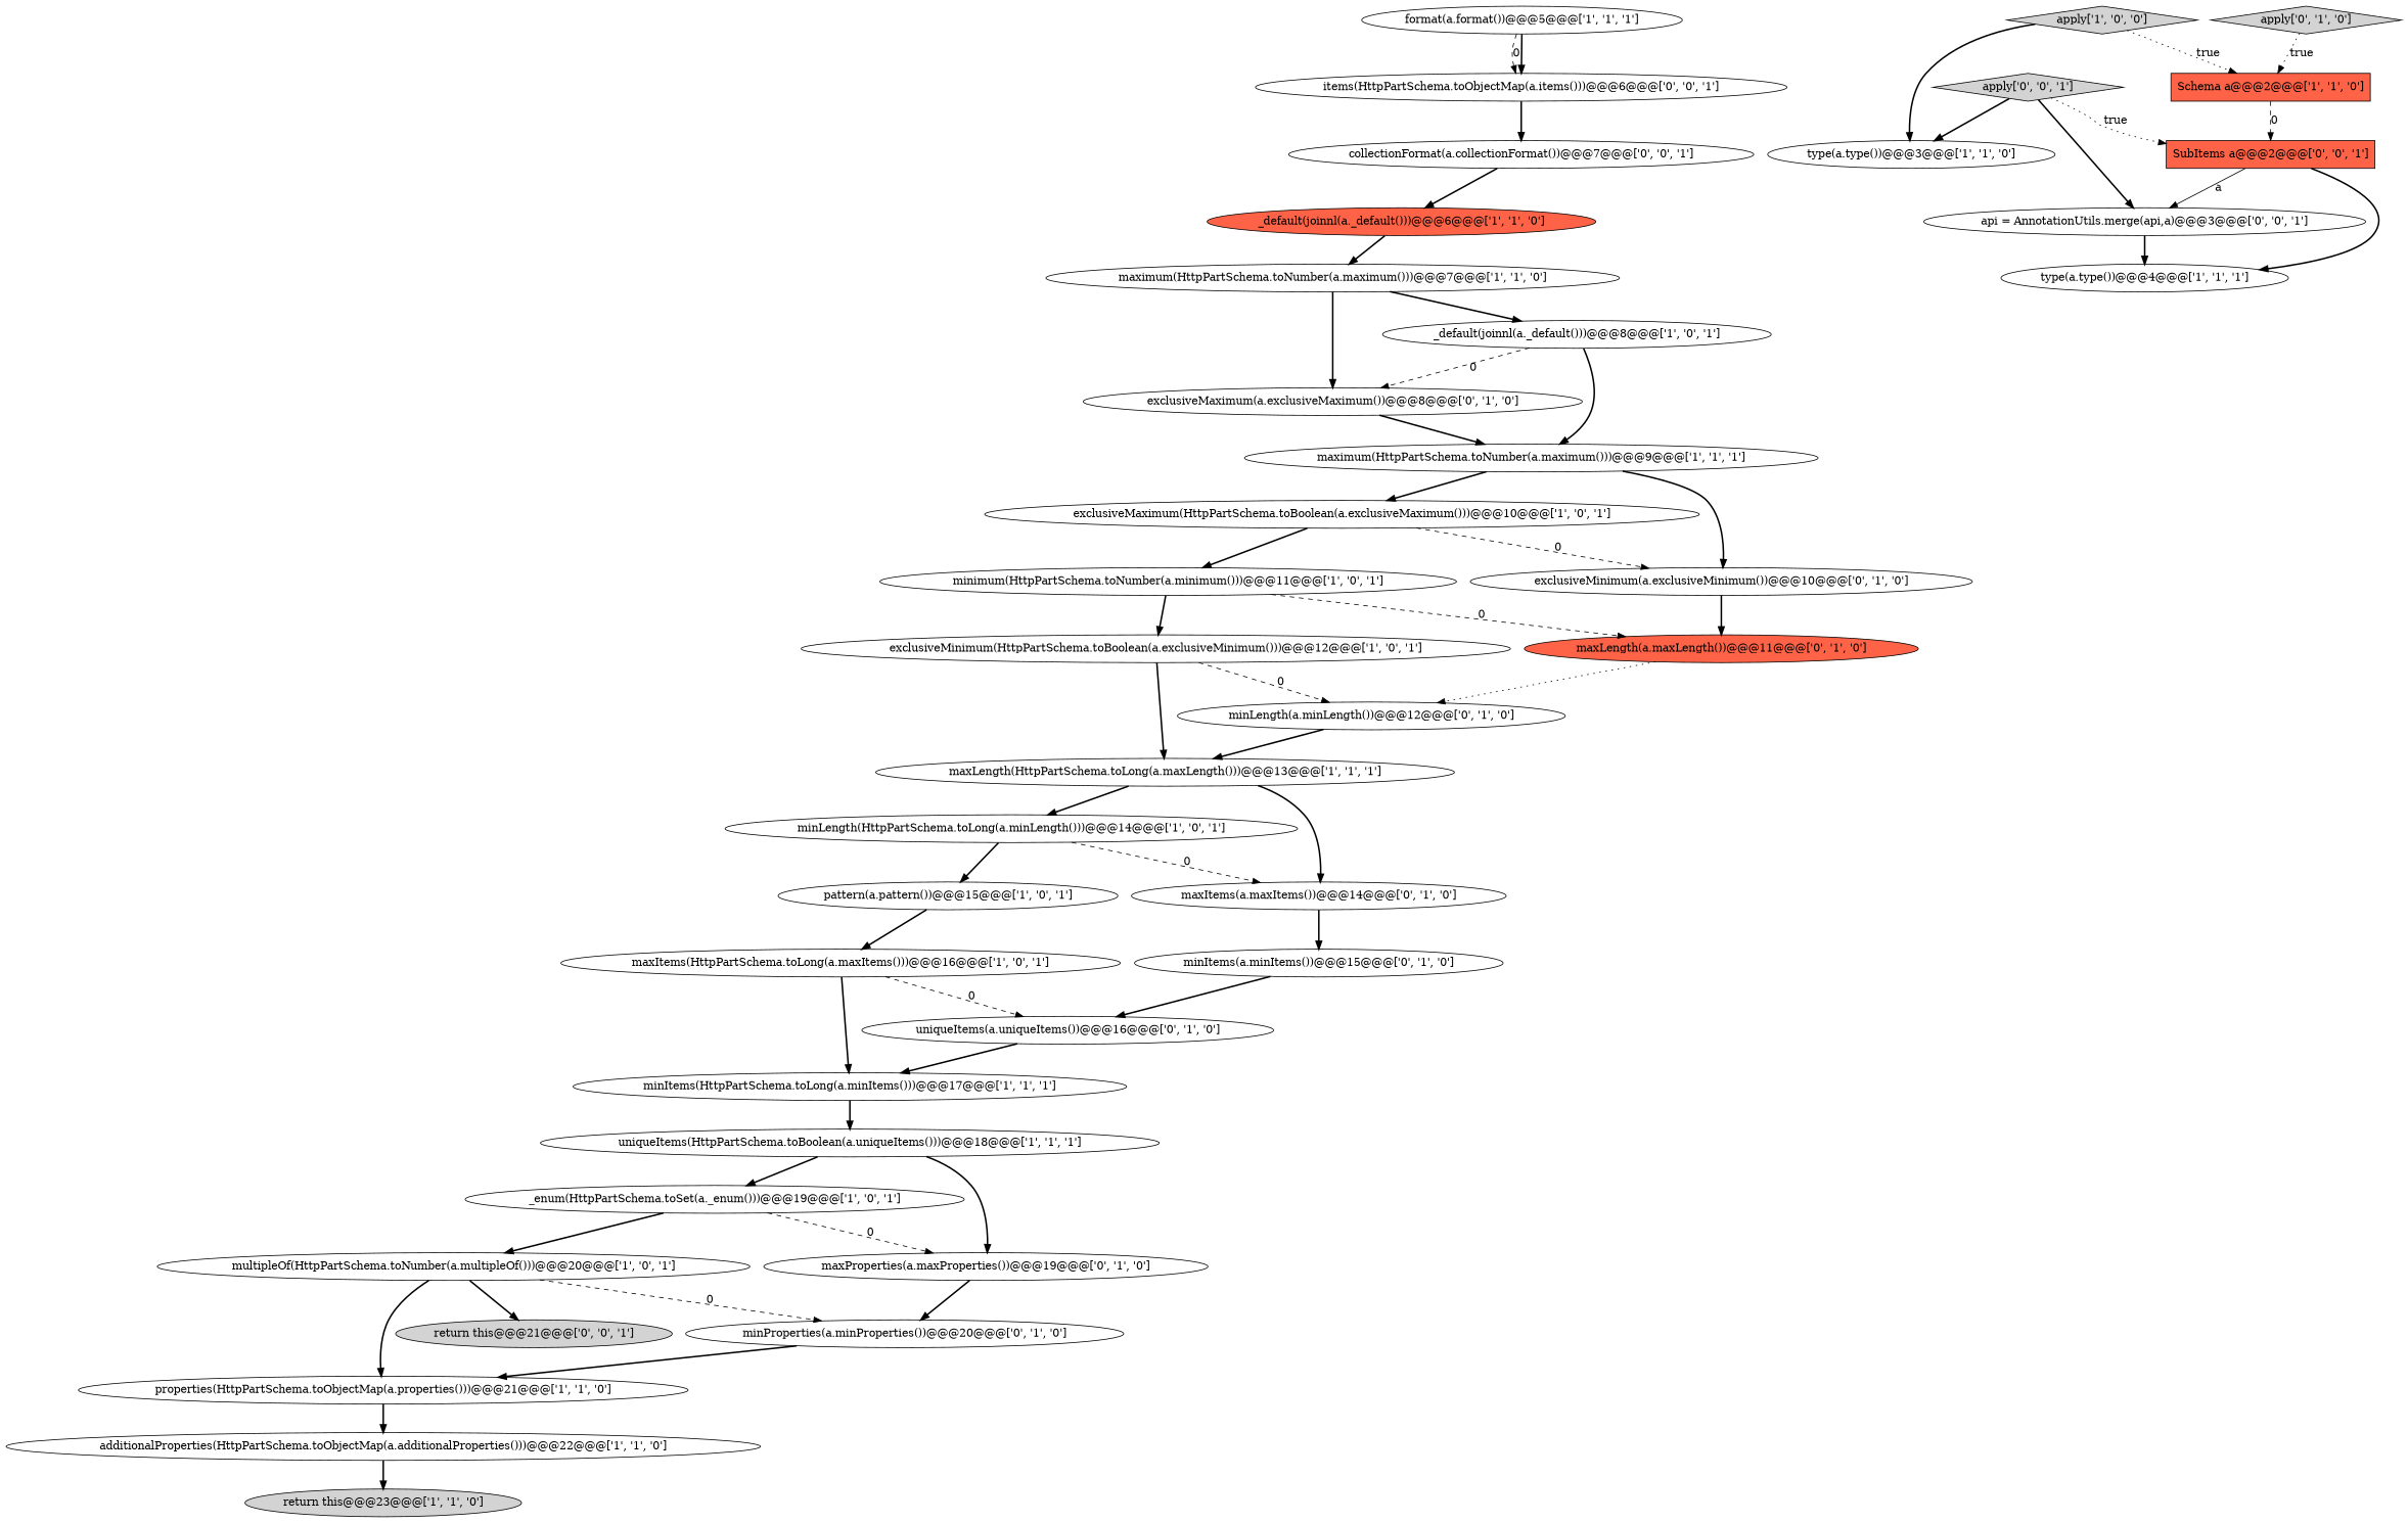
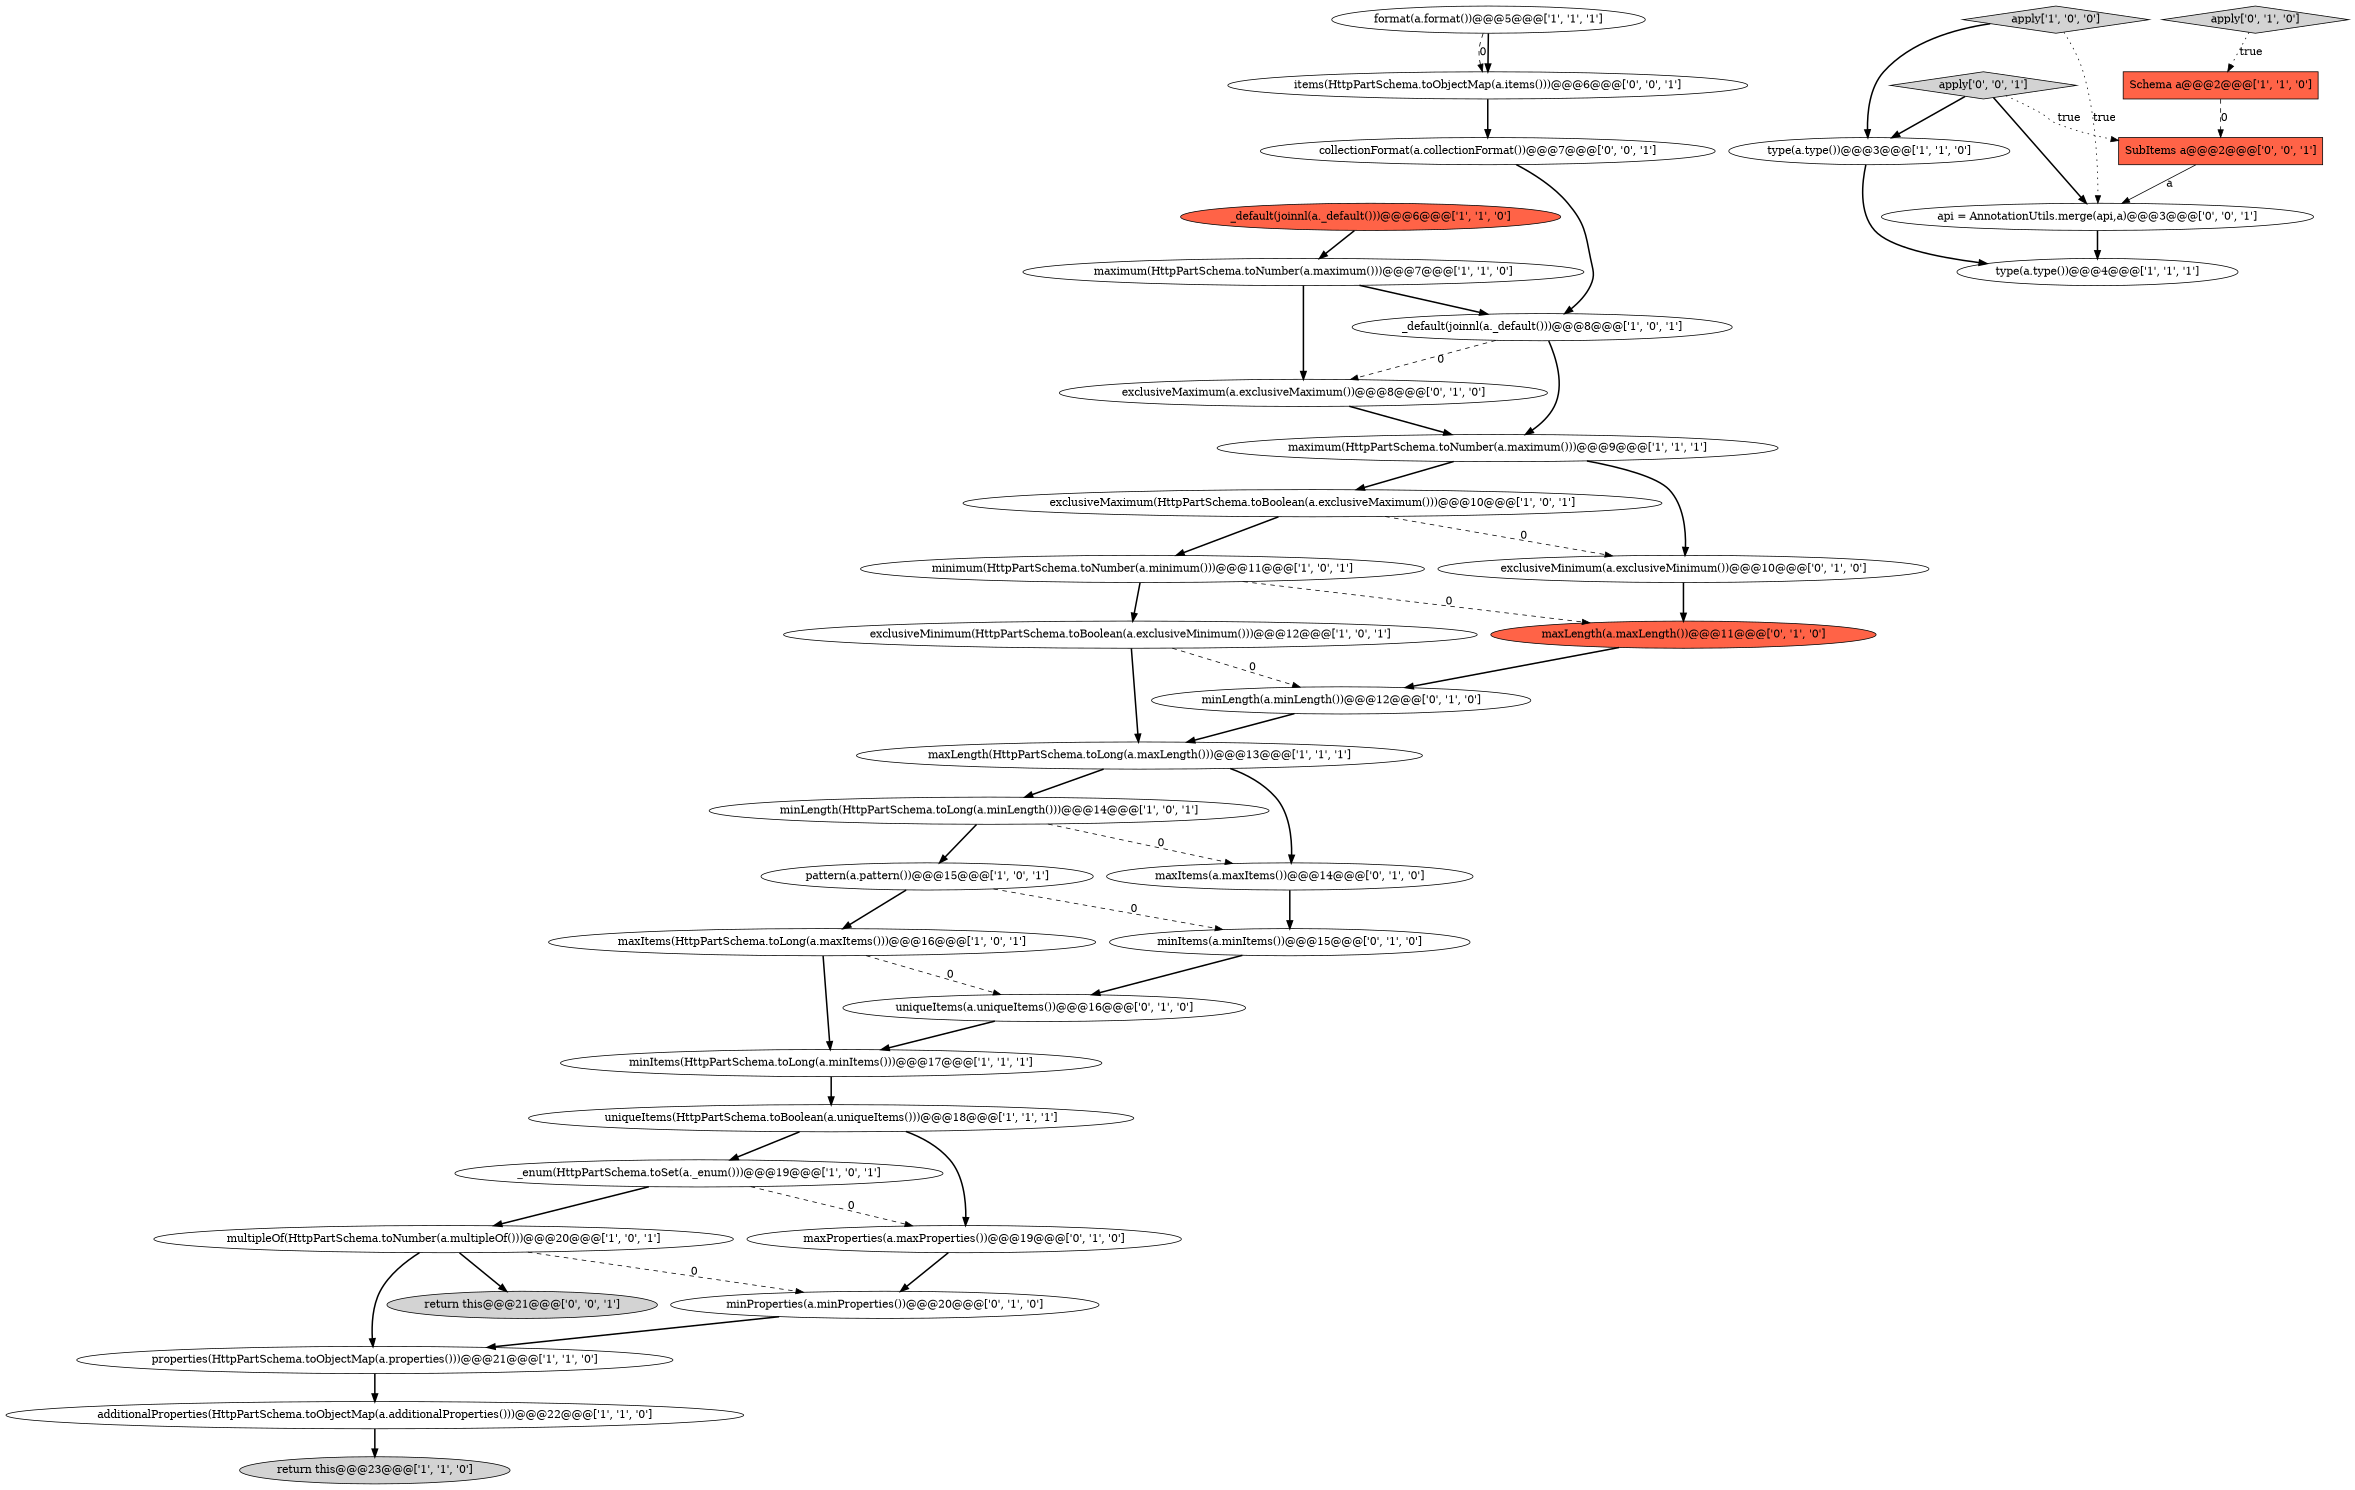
  digraph {
    node [fillcolor=white shape=ellipse style=filled]
    edge [style=bold]
    n1 [label="exclusiveMaximum(a.exclusiveMaximum())@@@8@@@['0', '1', '0']"]
    n2 [label="maximum(HttpPartSchema.toNumber(a.maximum()))@@@9@@@['1', '1', '1']"]
    n3 [label="exclusiveMaximum(HttpPartSchema.toBoolean(a.exclusiveMaximum()))@@@10@@@['1', '0', '1']"]
    n4 [label="exclusiveMinimum(a.exclusiveMinimum())@@@10@@@['0', '1', '0']"]
    n5 [label="minimum(HttpPartSchema.toNumber(a.minimum()))@@@11@@@['1', '0', '1']"]
    n6 [fillcolor=tomato label="maxLength(a.maxLength())@@@11@@@['0', '1', '0']"]
    n7 [label="exclusiveMinimum(HttpPartSchema.toBoolean(a.exclusiveMinimum()))@@@12@@@['1', '0', '1']"]
    n8 [label="minLength(a.minLength())@@@12@@@['0', '1', '0']"]
    n9 [label="maxLength(HttpPartSchema.toLong(a.maxLength()))@@@13@@@['1', '1', '1']"]
    n10 [label="_default(joinnl(a._default()))@@@8@@@['1', '0', '1']"]
    n11 [label="pattern(a.pattern())@@@15@@@['1', '0', '1']"]
    n12 [label="minItems(a.minItems())@@@15@@@['0', '1', '0']"]
    n13 [label="maxItems(HttpPartSchema.toLong(a.maxItems()))@@@16@@@['1', '0', '1']"]
    n14 [label="uniqueItems(a.uniqueItems())@@@16@@@['0', '1', '0']"]
    n15 [label="minItems(HttpPartSchema.toLong(a.minItems()))@@@17@@@['1', '1', '1']"]
    n16 [fillcolor=lightgray label="return this@@@21@@@['0', '0', '1']"]
    n17 [fillcolor=lightgray label="apply['0', '1', '0']" shape=diamond]
    n18 [fillcolor=tomato label="Schema a@@@2@@@['1', '1', '0']" shape=box]
    n19 [label="type(a.type())@@@3@@@['1', '1', '0']"]
    n20 [label="type(a.type())@@@4@@@['1', '1', '1']"]
    n21 [fillcolor=tomato label="SubItems a@@@2@@@['0', '0', '1']" shape=box]
    n22 [label="format(a.format())@@@5@@@['1', '1', '1']"]
    n23 [label="items(HttpPartSchema.toObjectMap(a.items()))@@@6@@@['0', '0', '1']"]
    n24 [fillcolor=tomato label="_default(joinnl(a._default()))@@@6@@@['1', '1', '0']"]
    n25 [label="maximum(HttpPartSchema.toNumber(a.maximum()))@@@7@@@['1', '1', '0']"]
    n26 [label="collectionFormat(a.collectionFormat())@@@7@@@['0', '0', '1']"]
    n27 [label="multipleOf(HttpPartSchema.toNumber(a.multipleOf()))@@@20@@@['1', '0', '1']"]
    n28 [label="minProperties(a.minProperties())@@@20@@@['0', '1', '0']"]
    n29 [label="properties(HttpPartSchema.toObjectMap(a.properties()))@@@21@@@['1', '1', '0']"]
    n30 [label="additionalProperties(HttpPartSchema.toObjectMap(a.additionalProperties()))@@@22@@@['1', '1', '0']"]
    n31 [label="maxItems(a.maxItems())@@@14@@@['0', '1', '0']"]
    n32 [label="minLength(HttpPartSchema.toLong(a.minLength()))@@@14@@@['1', '0', '1']"]
    n33 [fillcolor=lightgray label="return this@@@23@@@['1', '1', '0']"]
    n34 [label="api = AnnotationUtils.merge(api,a)@@@3@@@['0', '0', '1']"]
    n35 [label="uniqueItems(HttpPartSchema.toBoolean(a.uniqueItems()))@@@18@@@['1', '1', '1']"]
    n36 [fillcolor=lightgray label="apply['0', '0', '1']" shape=diamond]
    n37 [label="_enum(HttpPartSchema.toSet(a._enum()))@@@19@@@['1', '0', '1']"]
    n38 [label="maxProperties(a.maxProperties())@@@19@@@['0', '1', '0']"]
    n39 [fillcolor=lightgray label="apply['1', '0', '0']" shape=diamond]
    n1 -> n2
    n2 -> n3
    n2 -> n4
    n3 -> n4 [label=0 style=dashed]
    n3 -> n5
    n4 -> n6
    n5 -> n6 [label=0 style=dashed]
    n5 -> n7
-   n6 -> n8 [style=dotted]
+   n6 -> n8
    n7 -> n8 [label=0 style=dashed]
    n7 -> n9
    n8 -> n9
    n9 -> n31
    n9 -> n32
    n10 -> n1 [label=0 style=dashed]
    n10 -> n2
+   n11 -> n12 [label=0 style=dashed]
    n11 -> n13
    n12 -> n14
    n13 -> n14 [label=0 style=dashed]
    n13 -> n15
    n14 -> n15
    n15 -> n35
    n17 -> n18 [label=true style=dotted]
    n18 -> n21 [label=0 style=dashed]
-   n21 -> n20
+   n19 -> n20
    n21 -> n34 [label=a style=solid]
    n22 -> n23 [label=0 style=dashed]
    n22 -> n23
    n23 -> n26
    n24 -> n25
    n25 -> n1
    n25 -> n10
-   n26 -> n24
+   n26 -> n10
    n27 -> n16
    n27 -> n28 [label=0 style=dashed]
    n27 -> n29
    n28 -> n29
    n29 -> n30
    n30 -> n33
    n31 -> n12
    n32 -> n11
    n32 -> n31 [label=0 style=dashed]
    n34 -> n20
    n35 -> n37
    n35 -> n38
    n36 -> n19
    n36 -> n21 [label=true style=dotted]
    n36 -> n34
    n37 -> n27
    n37 -> n38 [label=0 style=dashed]
    n38 -> n28
-   n39 -> n18 [label=true style=dotted]
+   n39 -> n34 [label=true style=dotted]
    n39 -> n19
  }
